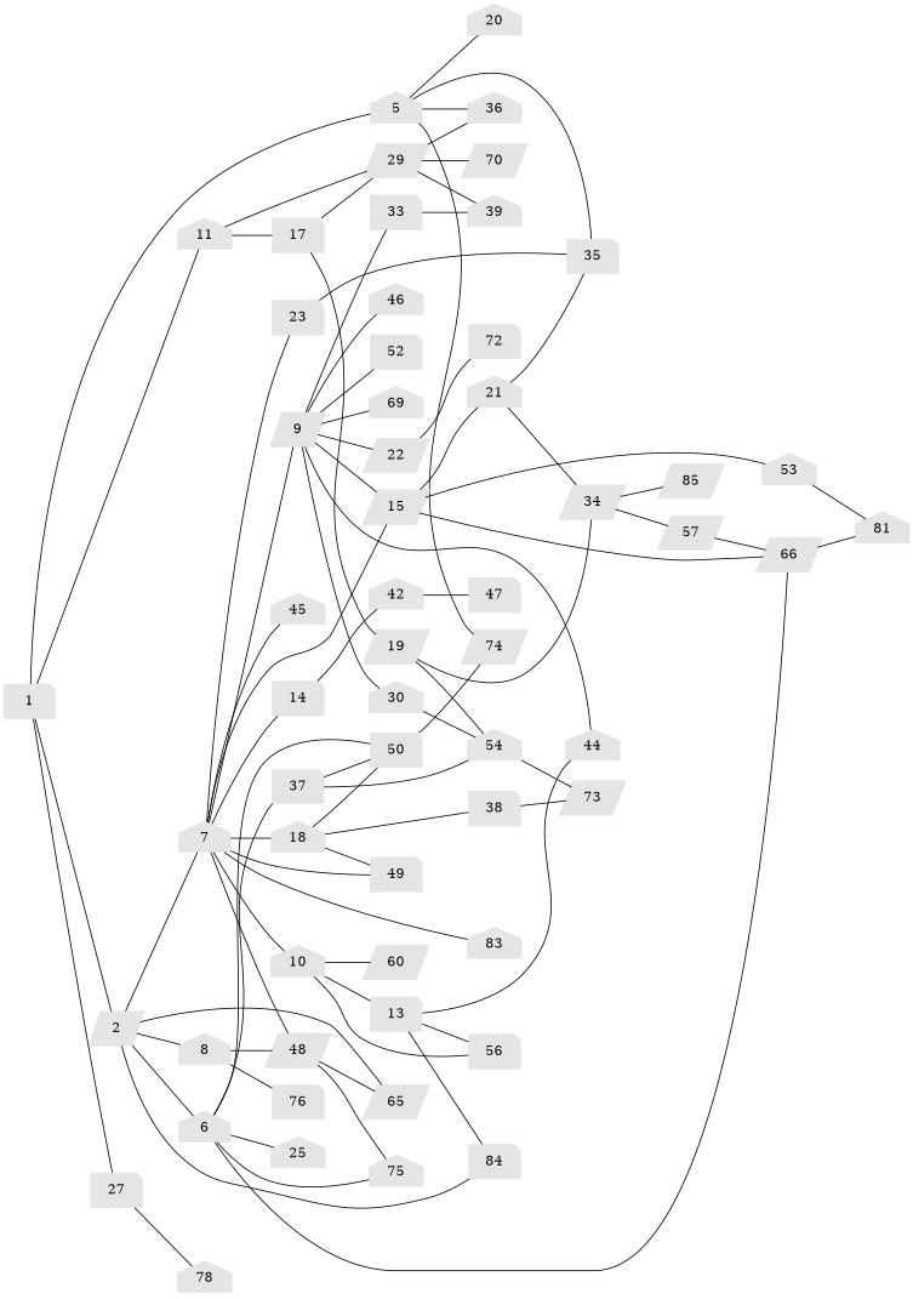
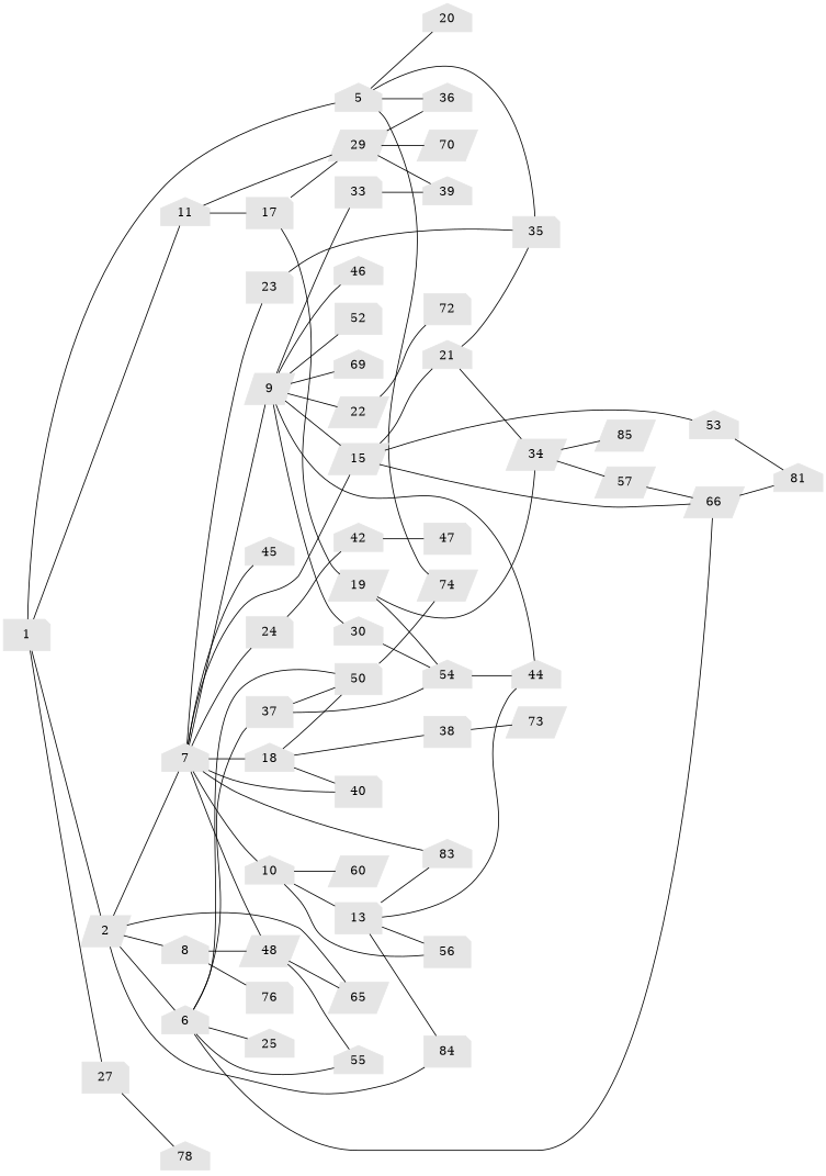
  graph {
    rankdir=LR
    node [color=gray90 shape=house style=filled]
    1 [shape=note super="+4"]
    2 [shape=parallelogram super="+3"]
    5 [super="+28"]
    11 [super="+82"]
    27 [shape=note]
    6 [super="+32"]
    7 [super="+12"]
    8 [super="+24"]
    65 [shape=parallelogram]
    84 [shape=note]
    20 [super="+71"]
    35 [shape=note]
    36
    74 [shape=parallelogram]
    17 [shape=note super="+61"]
    29 [shape=parallelogram super="+58"]
    78
    25
    37 [shape=note]
    50 [shape=note super="+79"]
    66 [shape=parallelogram super="+68"]
-   75
+   75 [label=55]
    9 [shape=parallelogram super="+16"]
    10 [super="+51"]
-   14 [shape=note]
+   14 [shape=note label=24]
    15 [shape=parallelogram super="+26"]
    18 [super="+55"]
    23 [shape=note super="+63"]
-   40 [shape=note super="+49" label=49]
+   40 [shape=note super="+49"]
    45
    48 [shape=parallelogram super="+67"]
    83
    76 [shape=note]
    54 [super="+80"]
    81
    22 [shape=parallelogram super="+31"]
    30
    33 [shape=note]
    46
    52 [shape=note]
    69
    44
    13 [shape=note super="+77"]
    56 [shape=note]
    60 [shape=parallelogram]
    42 [super="+59"]
    21 [super="+62"]
    53
    38 [shape=note]
    72 [shape=note]
    39 [super="+41"]
    19 [shape=parallelogram]
    70 [shape=parallelogram]
    47 [shape=note]
    34 [shape=parallelogram super="+43"]
    73 [shape=parallelogram super="+86"]
    57 [shape=parallelogram]
    85 [shape=parallelogram]
    1 -- 2
    1 -- 5
    1 -- 11
    1 -- 27
    2 -- 6
    2 -- 7
    2 -- 8
    2 -- 65
    2 -- 84
    5 -- 20
    5 -- 35
    5 -- 36
    5 -- 74
    11 -- 17
    11 -- 29
    27 -- 78
    6 -- 25
    6 -- 37
    6 -- 50
    6 -- 66
    6 -- 75
    7 -- 9
    7 -- 10
    7 -- 14
    7 -- 15
    7 -- 18
    7 -- 23
    7 -- 40
    7 -- 45
    7 -- 48
    7 -- 83
    8 -- 48
    8 -- 76
    17 -- 29
    17 -- 19
    29 -- 36
    29 -- 39
    29 -- 70
    37 -- 50
    37 -- 54
    50 -- 74
    66 -- 81
    9 -- 15
    9 -- 22
    9 -- 30
    9 -- 33
    9 -- 46 [weight=2]
    9 -- 52
    9 -- 69
    9 -- 44
    10 -- 13
    10 -- 56
    10 -- 60
    14 -- 42
    15 -- 66
    15 -- 21
    15 -- 53
    18 -- 50
    18 -- 40 [weight=2]
    18 -- 38
    23 -- 35
    48 -- 65
    48 -- 75
-   54 -- 73
+   54 -- 44
    22 -- 72
    30 -- 54
    33 -- 39
    13 -- 84
+   13 -- 83
    13 -- 44
    13 -- 56
    42 -- 47
    21 -- 35
    21 -- 34
    53 -- 81
    38 -- 73
    19 -- 54
    19 -- 34
    34 -- 57
    34 -- 85
    57 -- 66
  }
